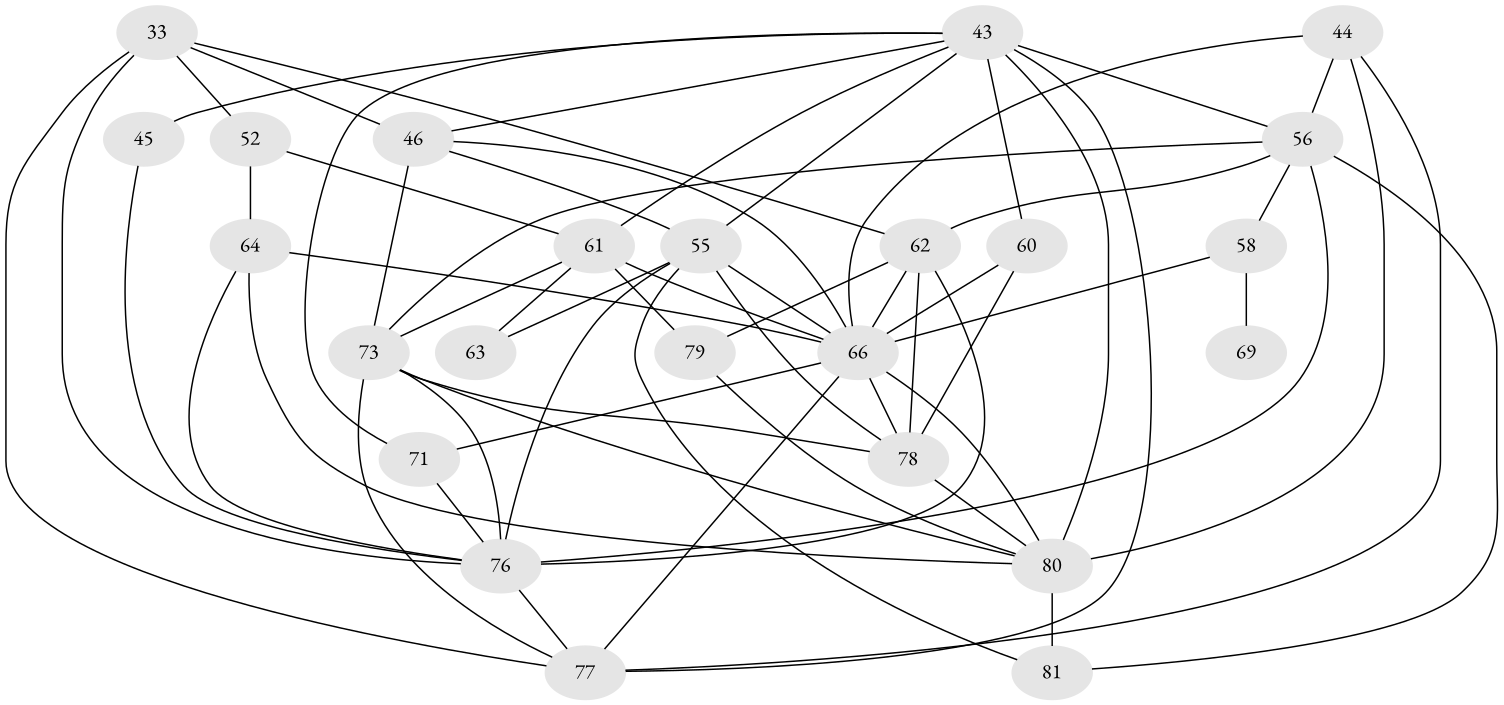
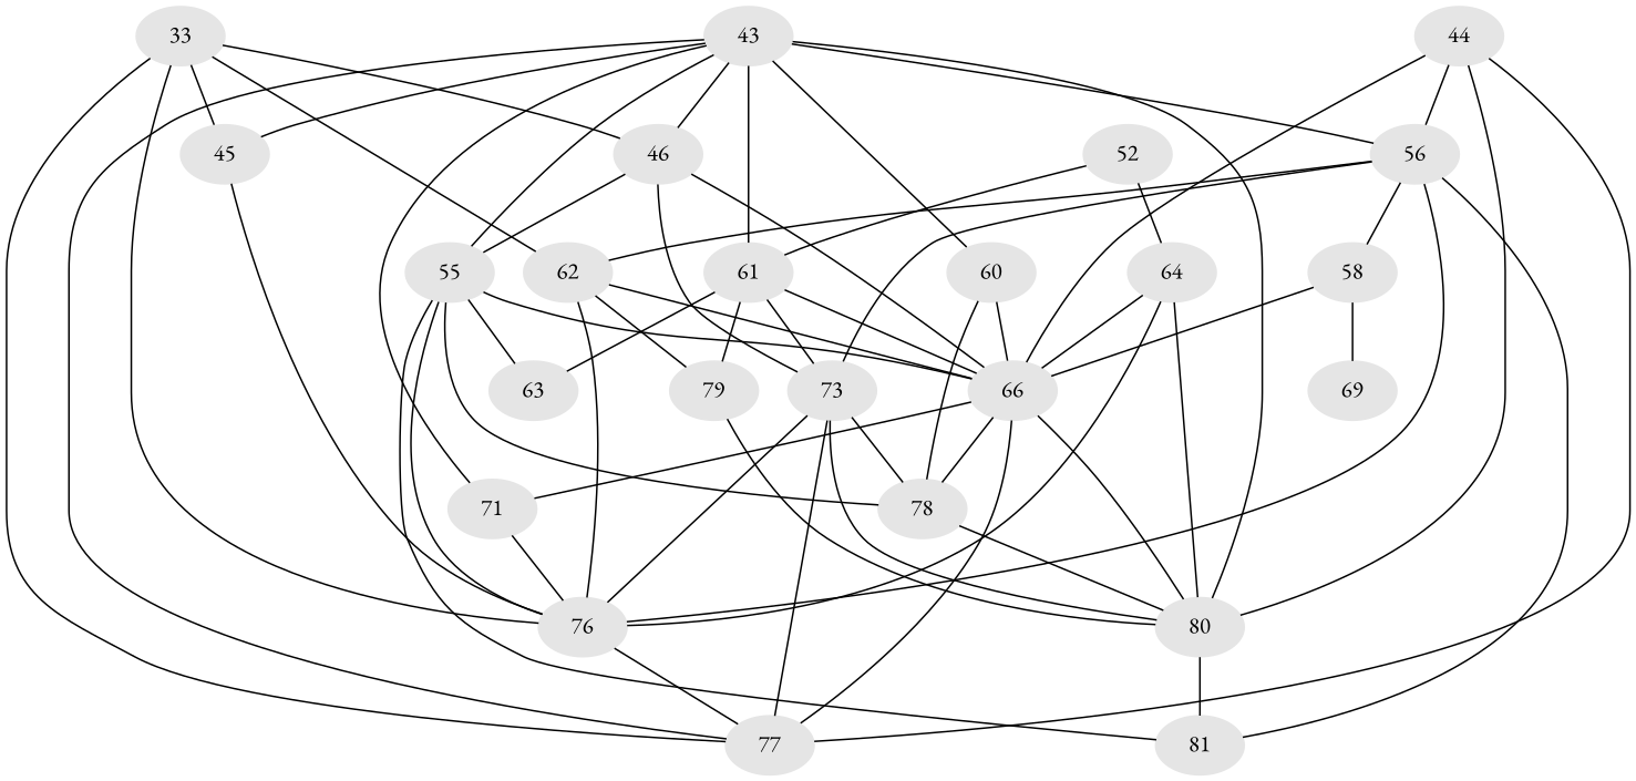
  graph {
    fontname="EB Garamond"
    node [color=gray90 fontname="EB Garamond" style=filled]
    edge [fontname="EB Garamond"]
    33 [super="+20"]
    46 [super="+17"]
    52
    62 [super="+48"]
    76 [super="+38+70+54"]
    77 [super="+8+72+67"]
    55 [super="+4+26+41"]
    66 [super="+1+65+59+57"]
    73 [super="+68+53+47"]
    61 [super="+19+31+34"]
    64 [super="+49"]
    78 [super="+5+74"]
    79 [super="+75"]
    43 [super="+10+42+16"]
    45
    56 [super="+50+27"]
    60 [super="+28"]
    71 [super="+6"]
    80 [super="+9+35+29"]
    63
    81 [super="+21"]
    58
    44 [super="+32"]
    69
    33 -- 46 [weight=2]
-   33 -- 52
+   33 -- 45
    33 -- 62
    33 -- 76 [weight=2]
    33 -- 77 [weight=2]
    46 -- 55 [weight=2]
    46 -- 66
    46 -- 73 [weight=3]
    52 -- 61
    52 -- 64
    62 -- 76 [weight=2]
    62 -- 66 [weight=2]
-   62 -- 78
    62 -- 79
    76 -- 77
    55 -- 76 [weight=3]
    55 -- 66 [weight=2]
    55 -- 78
    55 -- 63
    55 -- 81
    66 -- 77 [weight=3]
    66 -- 78
    66 -- 71 [weight=4]
    66 -- 80
    73 -- 76 [weight=2]
    73 -- 77 [weight=2]
    73 -- 78 [weight=3]
    73 -- 80
    61 -- 66 [weight=4]
    61 -- 73
    61 -- 79
    61 -- 63
    64 -- 76 [weight=2]
    64 -- 66 [weight=3]
    64 -- 80
    78 -- 80 [weight=2]
    79 -- 80
    43 -- 46
    43 -- 77
    43 -- 55
    43 -- 61 [weight=2]
    43 -- 45 [weight=2]
    43 -- 56
    43 -- 60 [weight=3]
    43 -- 71
    43 -- 80 [weight=2]
    45 -- 76
    56 -- 62
    56 -- 76
    56 -- 73 [weight=2]
    56 -- 81 [weight=2]
    56 -- 58
    60 -- 66 [weight=3]
    60 -- 78 [weight=2]
    71 -- 76
    80 -- 81 [weight=2]
    58 -- 66
    58 -- 69 [weight=2]
    44 -- 77
    44 -- 66
    44 -- 56 [weight=2]
    44 -- 80 [weight=2]
  }
